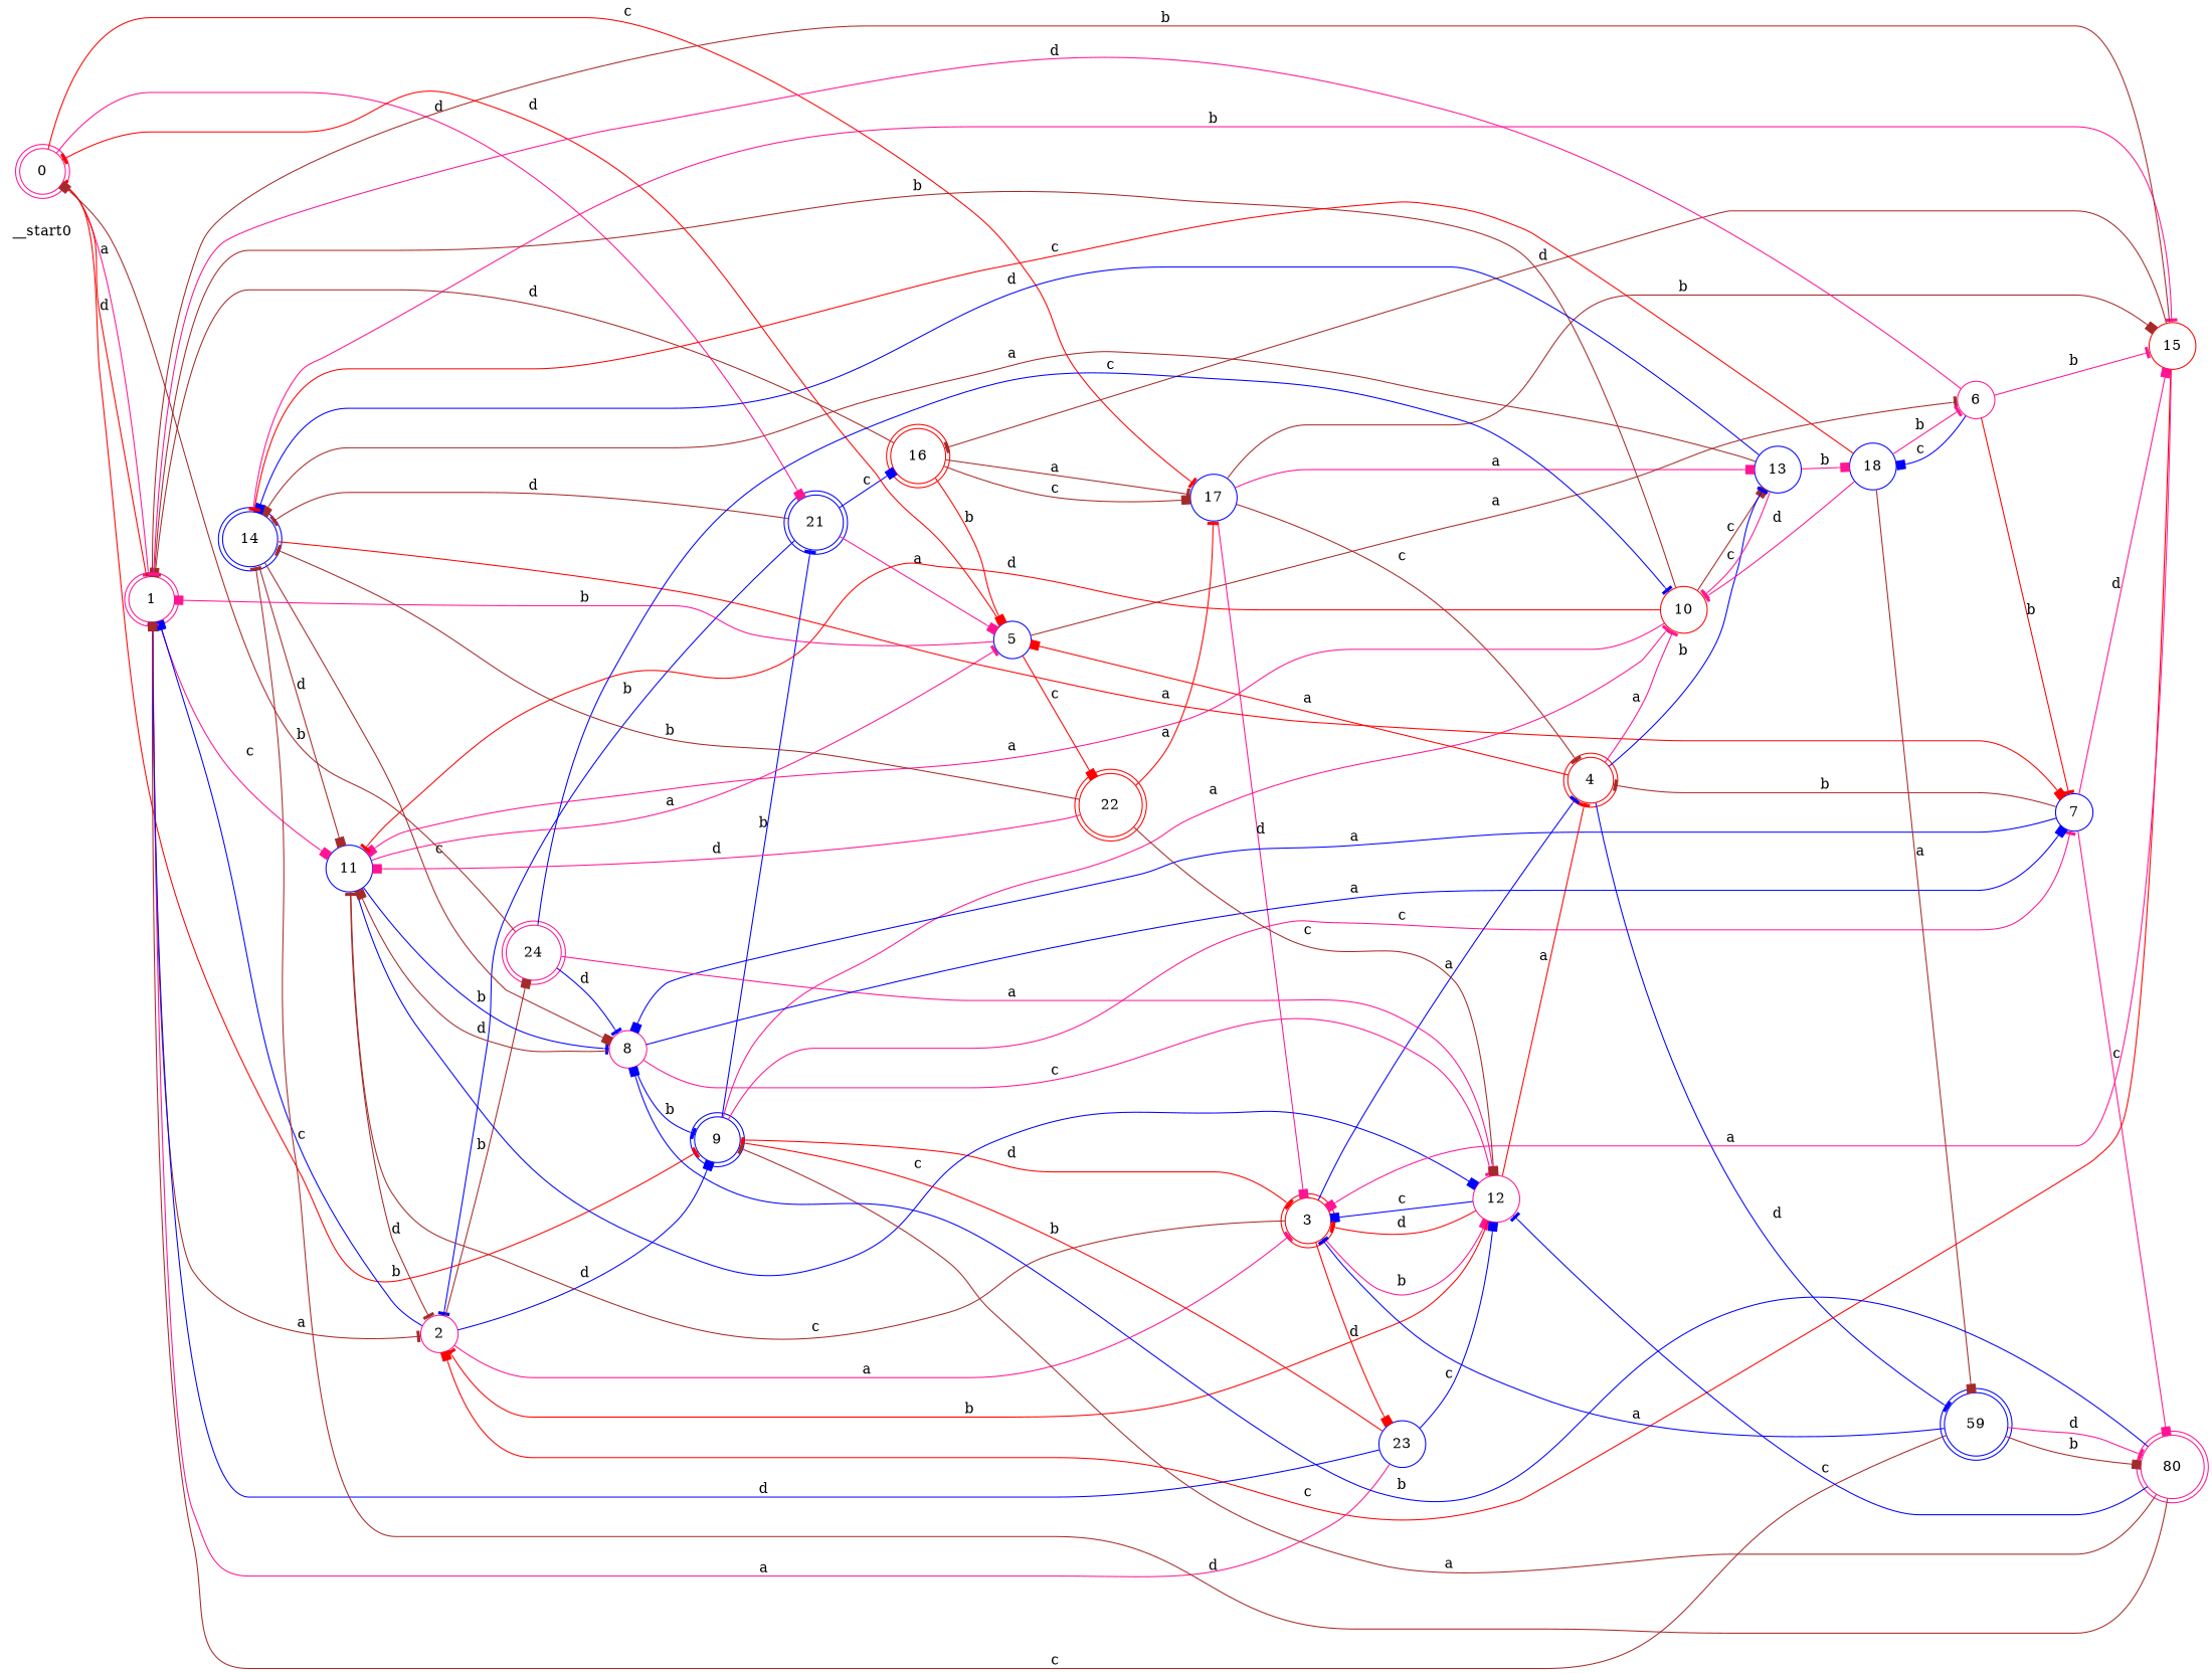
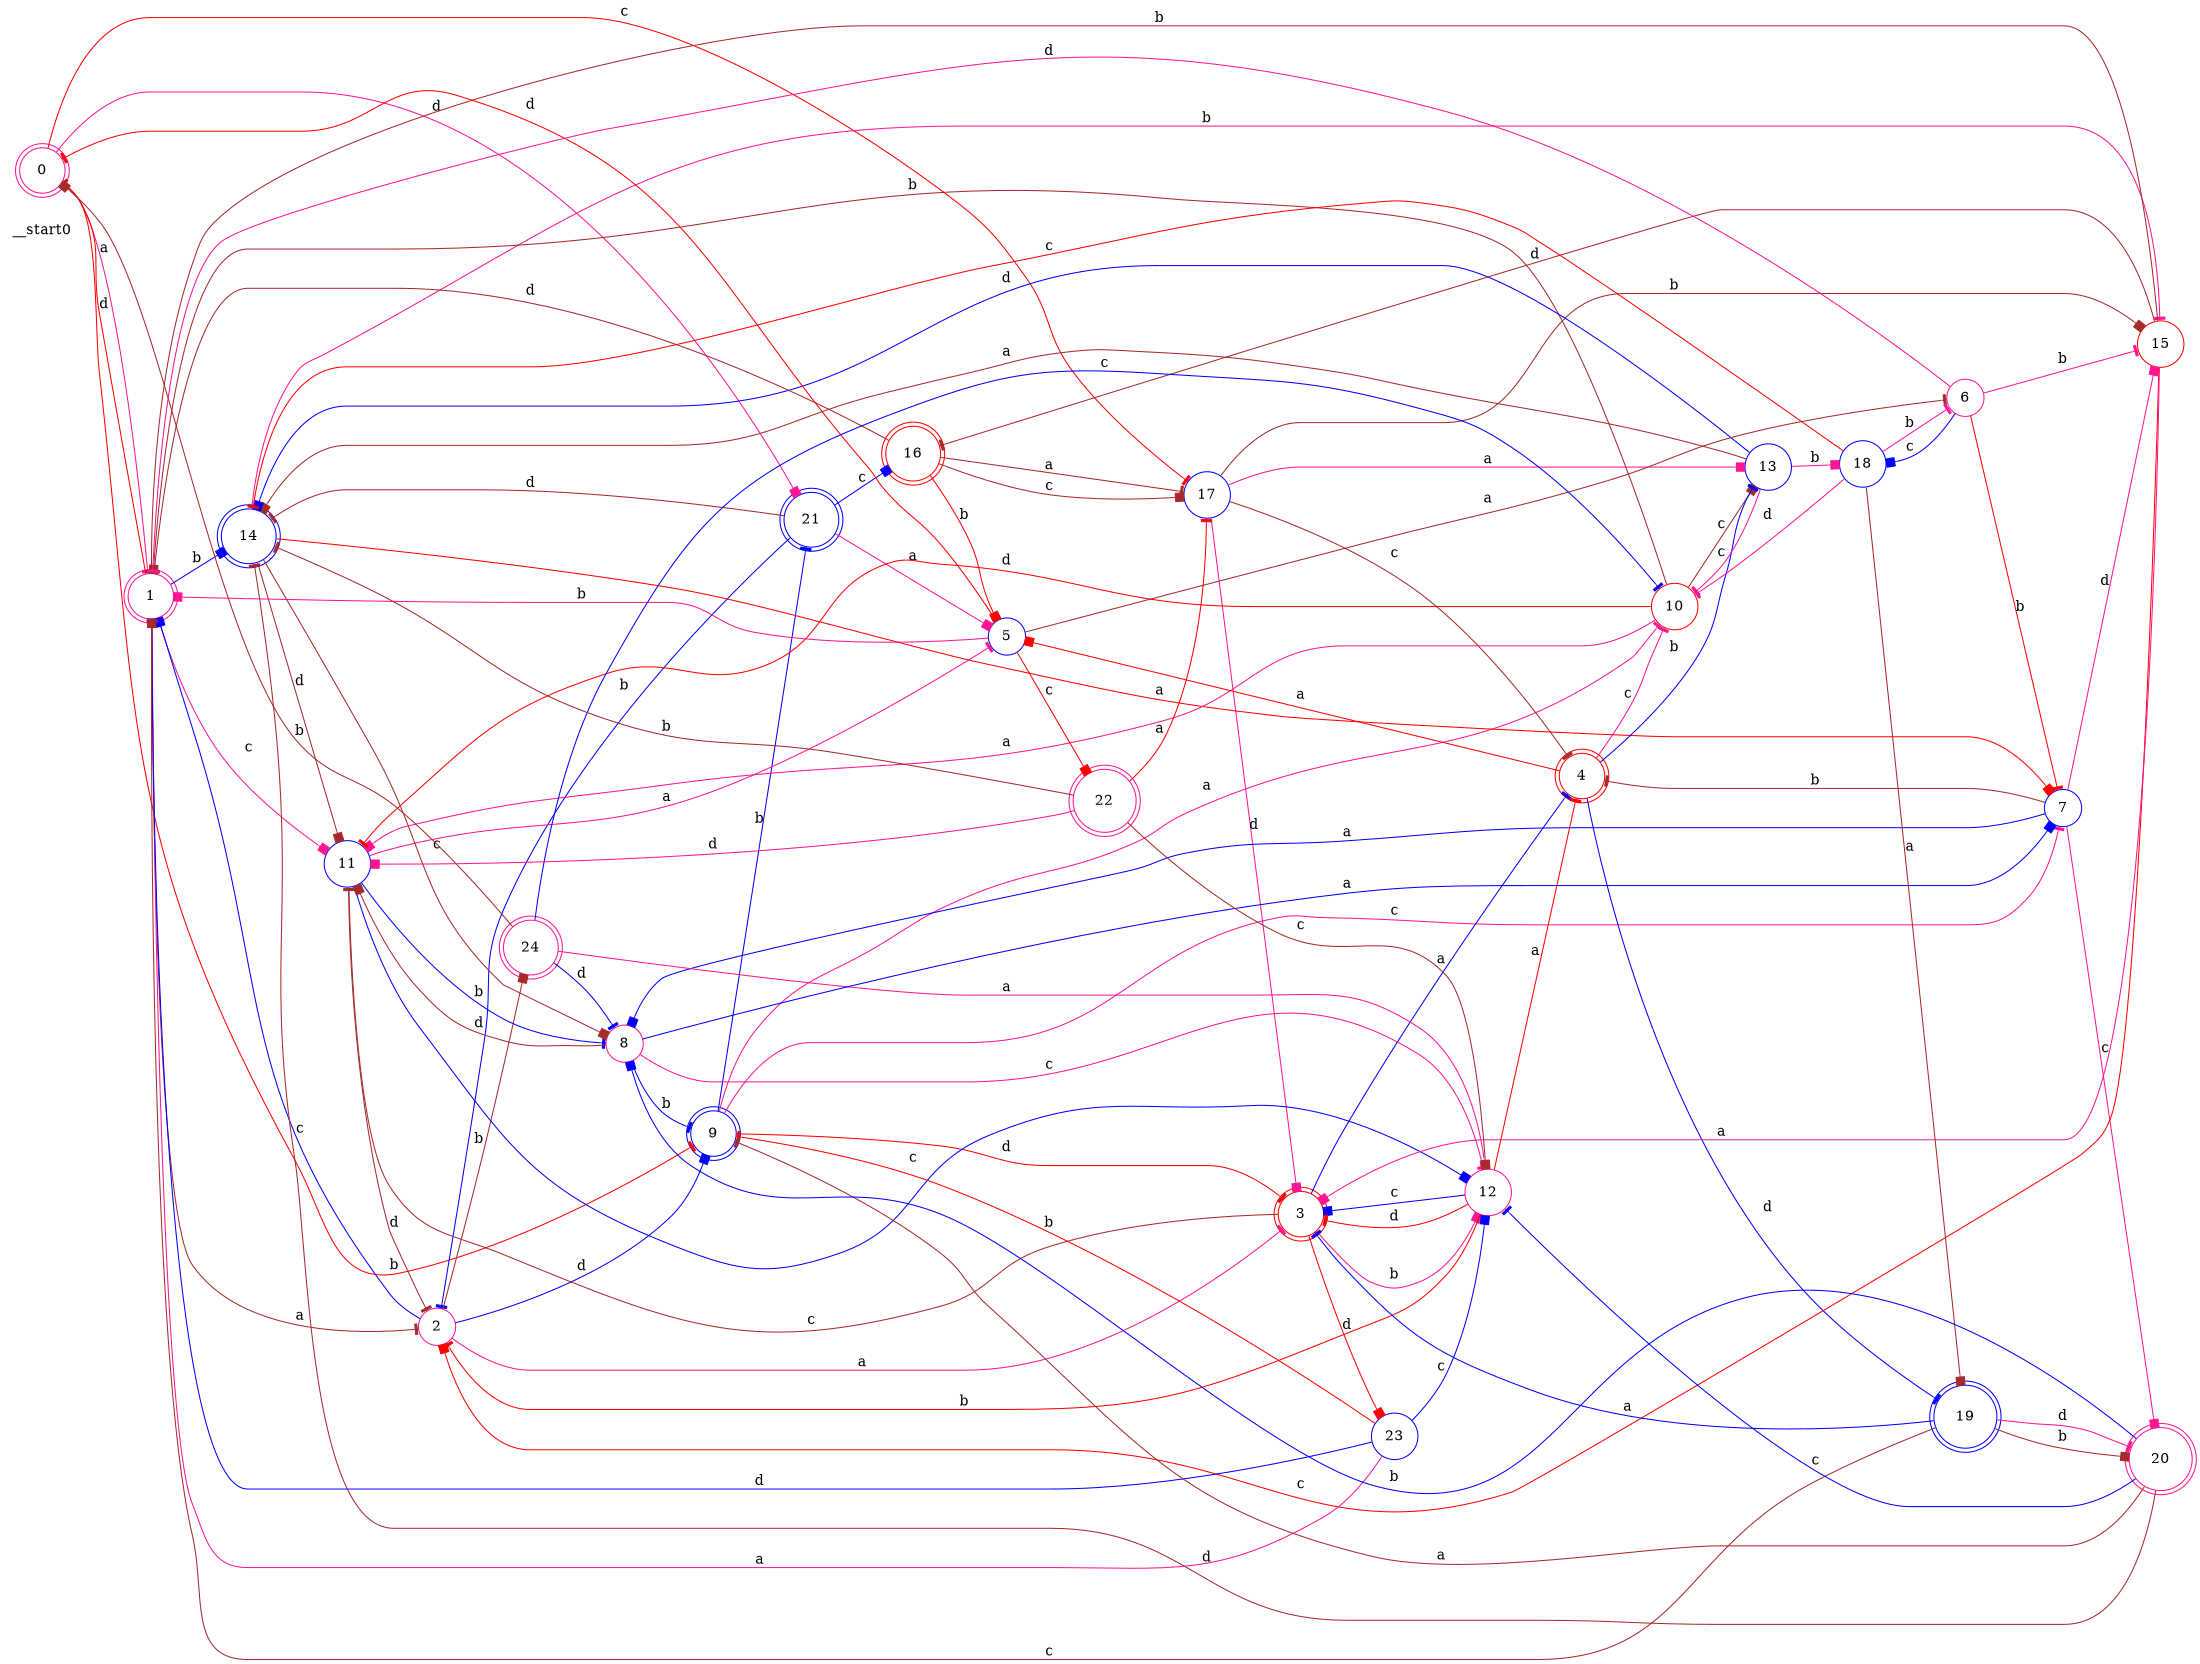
  digraph {
    rankdir=LR
    node [color=blue shape=circle fillcolor=white style=filled]
    edge [arrowhead=tee color=deeppink]
    __start0 [color=deeppink shape=none fillcolor="" style=""]
    n2 [color=deeppink label=0 shape=doublecircle style="rounded,filled"]
    n3 [color=deeppink label=1 shape=doublecircle style="rounded,filled"]
    n4 [label=9 shape=doublecircle style="rounded,filled"]
    n5 [label=17]
    n6 [label=21 shape=doublecircle style="rounded,filled"]
    n7 [color=deeppink label=2]
    n8 [label=11]
    n9 [label=14 shape=doublecircle style="rounded,filled"]
    n10 [color=red label=3 shape=doublecircle style="rounded,filled"]
    n11 [color=red label=10]
    n12 [label=7]
    n13 [color=red label=4 shape=doublecircle style="rounded,filled"]
    n14 [label=13]
    n15 [color=red label=15]
    n16 [label=5]
    n17 [color=red label=16 shape=doublecircle style="rounded,filled"]
    n18 [color=deeppink label=24 shape=doublecircle style="rounded,filled"]
    n19 [color=deeppink label=12]
    n20 [color=deeppink label=8]
    n21 [label=23]
-   n22 [label=59 shape=doublecircle style="rounded,filled"]
+   n22 [label=19 shape=doublecircle style="rounded,filled"]
    n23 [color=deeppink label=6]
-   n24 [color=red label=22 shape=doublecircle style="rounded,filled"]
+   n24 [color=deeppink label=22 shape=doublecircle style="rounded,filled"]
    n25 [label=18]
-   n26 [color=deeppink label=80 shape=doublecircle style="rounded,filled"]
+   n26 [color=deeppink label=20 shape=doublecircle style="rounded,filled"]
    n2 -> n3 [label=a]
    n2 -> n4 [color=red label=b]
    n2 -> n5 [color=red label=c]
    n2 -> n6 [arrowhead=box label=d]
    n3 -> n2 [color=red label=d]
    n3 -> n7 [color=brown label=a]
    n3 -> n8 [arrowhead=box label=c]
+   n3 -> n9 [arrowhead=box color=blue label=b]
    n4 -> n6 [color=blue label=b]
    n4 -> n10 [color=red label=d]
    n4 -> n11 [label=a]
    n4 -> n12 [label=c]
    n5 -> n10 [arrowhead=box label=d]
    n5 -> n13 [color=brown label=c]
    n5 -> n14 [arrowhead=box label=a]
    n5 -> n15 [arrowhead=box color=brown label=b]
    n6 -> n7 [color=blue label=b]
    n6 -> n9 [color=brown label=d]
    n6 -> n16 [arrowhead=box label=a]
    n6 -> n17 [arrowhead=box color=blue label=c]
    n7 -> n3 [arrowhead=box color=blue label=c]
    n7 -> n4 [arrowhead=box color=blue label=d]
    n7 -> n10 [label=a]
    n7 -> n18 [arrowhead=box color=brown label=b]
    n8 -> n7 [color=brown label=d]
    n8 -> n16 [label=a]
    n8 -> n19 [arrowhead=box color=blue label=c]
    n8 -> n20 [color=blue label=b]
    n9 -> n8 [arrowhead=box color=brown label=d]
    n9 -> n12 [arrowhead=box color=red label=a]
    n9 -> n15 [label=b]
    n9 -> n20 [arrowhead=box color=brown label=c]
    n10 -> n8 [color=brown label=c]
    n10 -> n13 [color=blue label=a]
    n10 -> n19 [arrowhead=box label=b]
    n10 -> n21 [arrowhead=box color=red label=d]
    n11 -> n3 [arrowhead=box color=brown label=b]
    n11 -> n8 [arrowhead=box label=a]
    n11 -> n8 [color=red label=d]
    n11 -> n14 [arrowhead=box color=brown label=c]
    n12 -> n13 [color=brown label=b]
    n12 -> n15 [arrowhead=box label=d]
    n12 -> n20 [arrowhead=box color=blue label=a]
    n12 -> n26 [arrowhead=box label=c]
-   n13 -> n11 [label=a]
+   n13 -> n11 [label=c]
    n13 -> n14 [color=blue label=b]
    n13 -> n16 [arrowhead=box color=red label=a]
    n13 -> n22 [color=blue label=d]
    n14 -> n9 [arrowhead=box color=brown label=a]
    n14 -> n9 [arrowhead=box color=blue label=d]
    n14 -> n11 [label=c]
    n14 -> n25 [arrowhead=box label=b]
    n15 -> n3 [color=brown label=b]
    n15 -> n7 [arrowhead=box color=red label=c]
    n15 -> n10 [arrowhead=box label=a]
    n15 -> n17 [color=brown label=d]
    n16 -> n2 [color=red label=d]
    n16 -> n3 [arrowhead=box label=b]
    n16 -> n23 [color=brown label=a]
    n16 -> n24 [arrowhead=box color=red label=c]
    n17 -> n3 [color=brown label=d]
    n17 -> n5 [color=brown label=a]
    n17 -> n5 [arrowhead=box color=brown label=c]
    n17 -> n16 [arrowhead=box color=red label=b]
    n18 -> n2 [arrowhead=box color=brown label=b]
    n18 -> n11 [color=blue label=c]
    n18 -> n19 [arrowhead=box label=a]
    n18 -> n20 [color=blue label=d]
    n19 -> n7 [color=red label=b]
    n19 -> n10 [arrowhead=box color=blue label=c]
    n19 -> n10 [color=red label=d]
    n19 -> n13 [color=red label=a]
    n20 -> n4 [color=blue label=b]
    n20 -> n8 [arrowhead=box color=brown label=d]
    n20 -> n12 [arrowhead=box color=blue label=a]
    n20 -> n19 [label=c]
    n21 -> n3 [label=a]
    n21 -> n3 [arrowhead=box color=blue label=d]
    n21 -> n4 [color=red label=b]
    n21 -> n19 [arrowhead=box color=blue label=c]
    n22 -> n3 [arrowhead=box color=brown label=c]
    n22 -> n10 [color=blue label=a]
    n22 -> n26 [arrowhead=box color=brown label=b]
    n22 -> n26 [label=d]
    n23 -> n3 [label=d]
    n23 -> n12 [color=red label=b]
    n23 -> n15 [label=b]
    n23 -> n25 [arrowhead=box color=blue label=c]
    n24 -> n5 [color=red label=a]
    n24 -> n8 [arrowhead=box label=d]
    n24 -> n9 [color=brown label=b]
    n24 -> n19 [arrowhead=box color=brown label=c]
    n25 -> n9 [color=red label=c]
    n25 -> n11 [label=d]
    n25 -> n22 [arrowhead=box color=brown label=a]
    n25 -> n23 [label=b]
    n26 -> n4 [color=brown label=a]
    n26 -> n9 [color=brown label=d]
    n26 -> n19 [color=blue label=c]
    n26 -> n20 [arrowhead=box color=blue label=b]
  }
